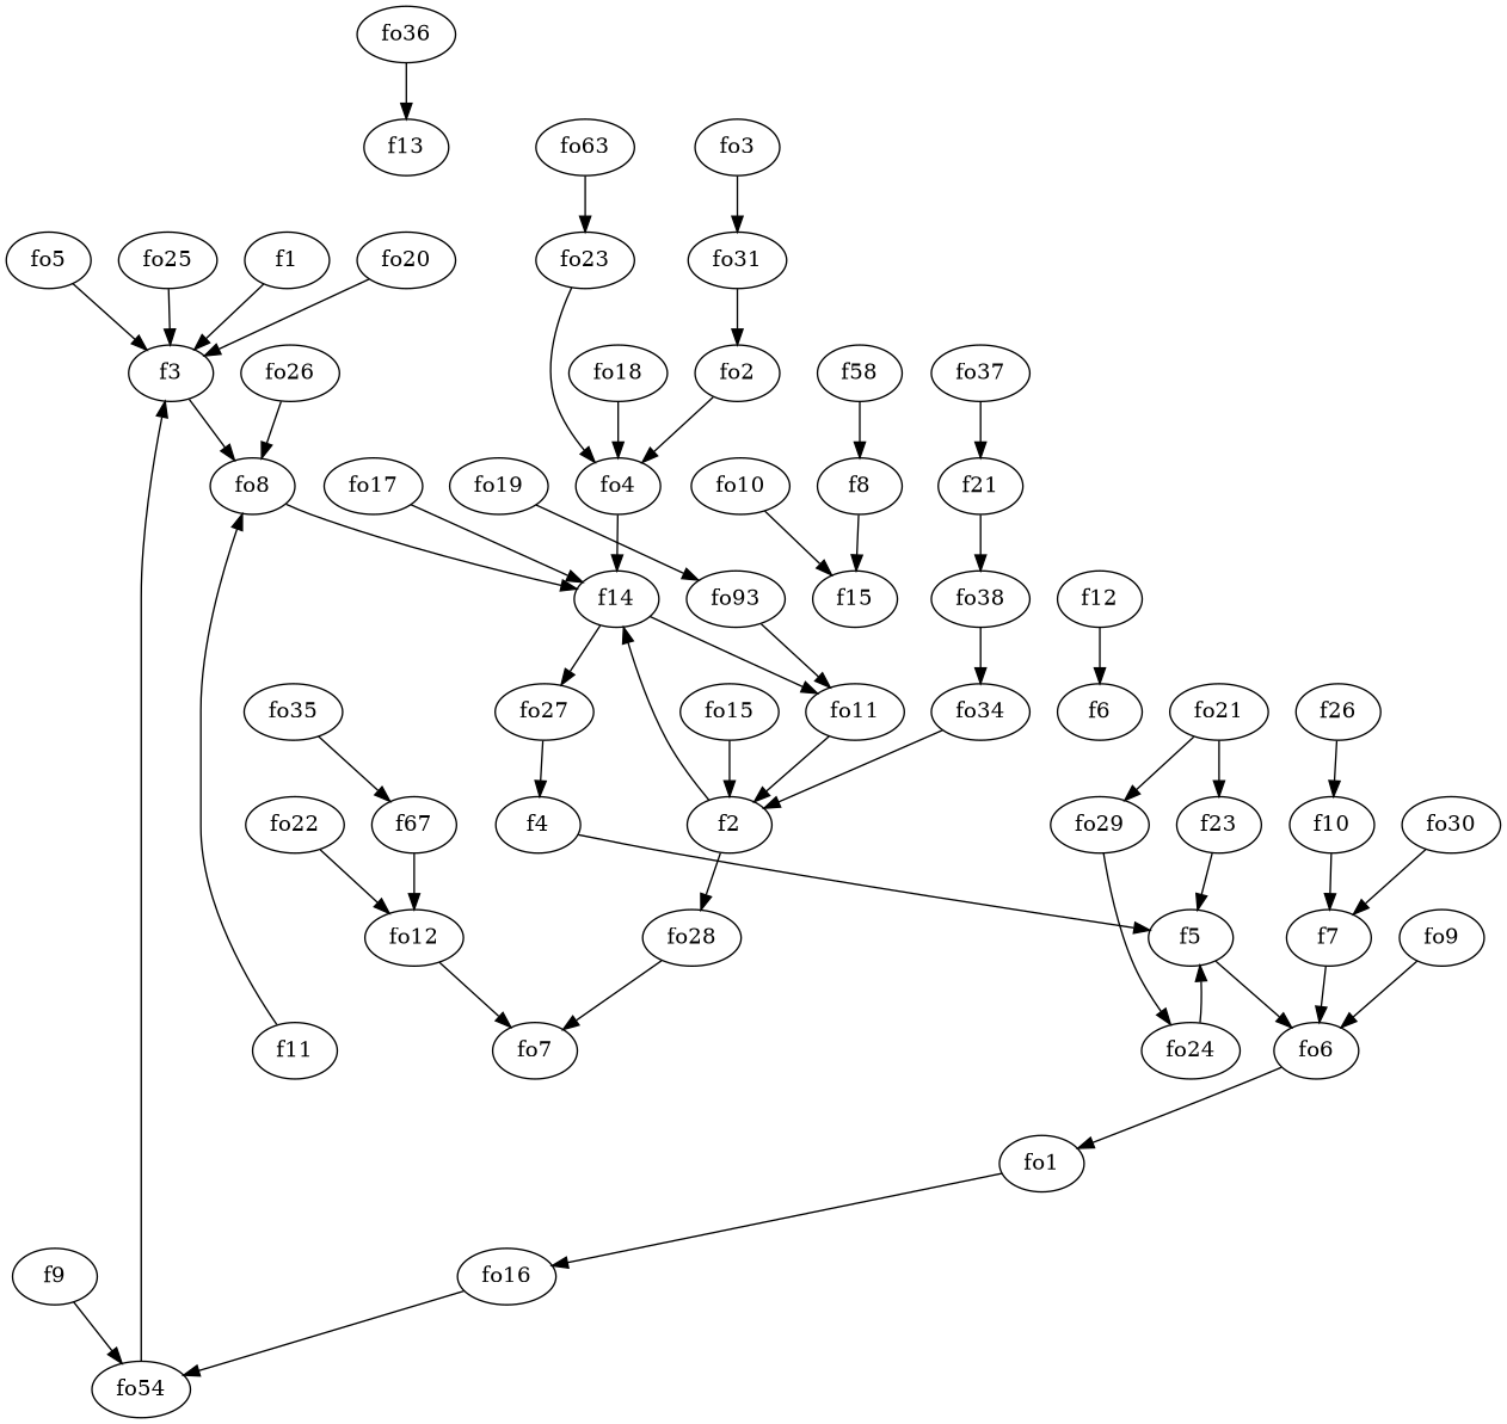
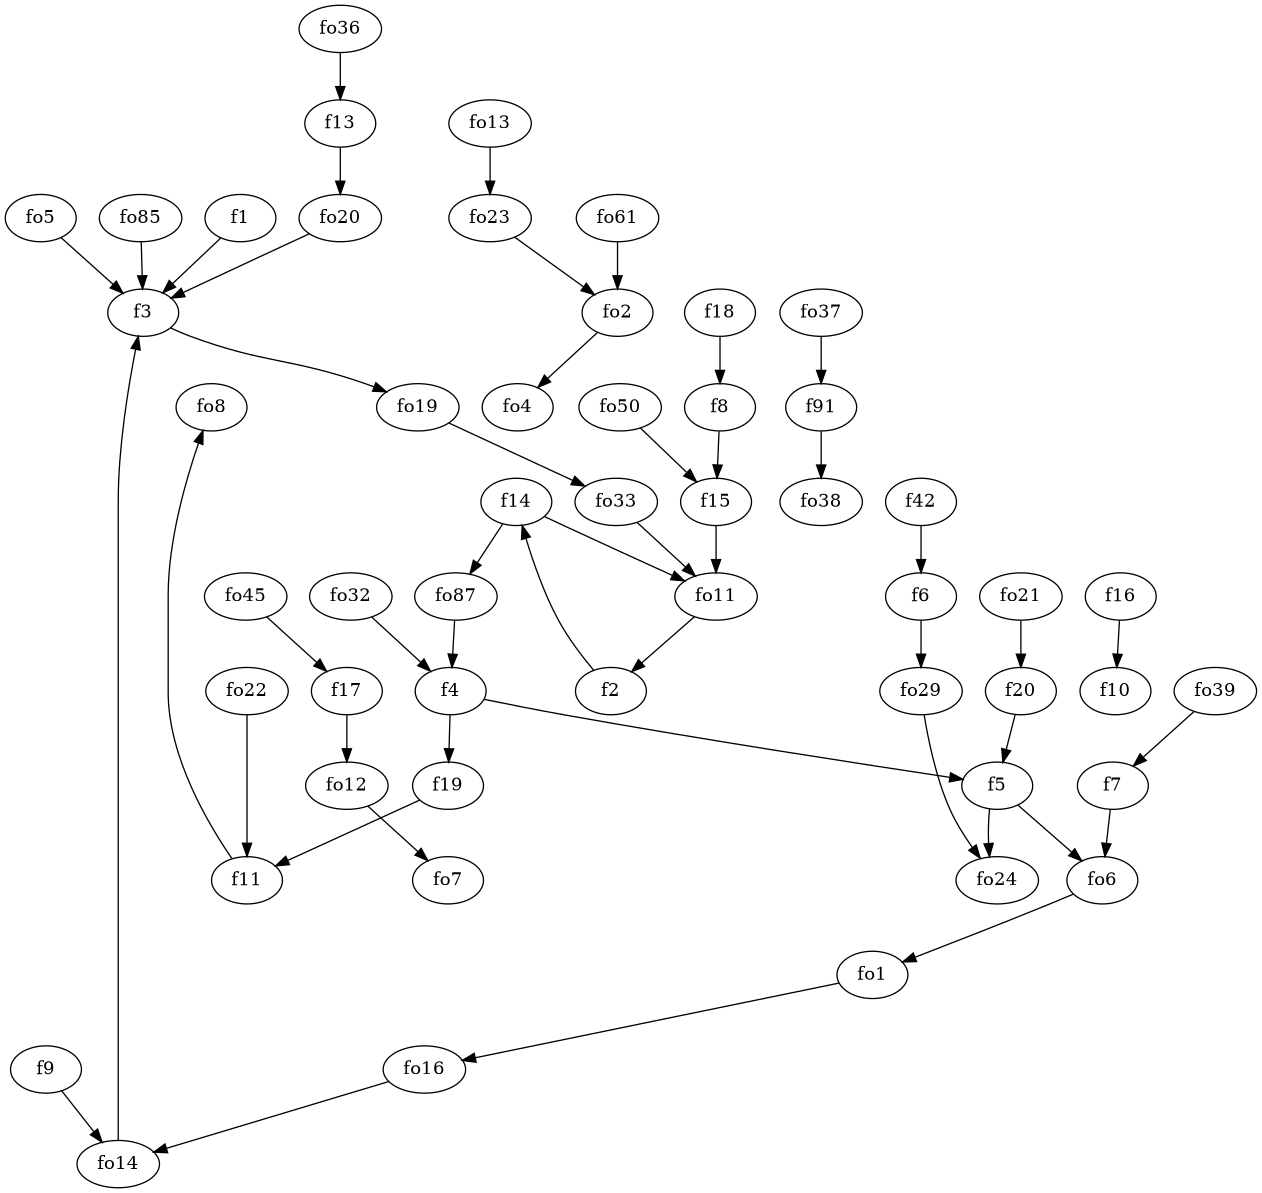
  strict digraph {
    edge [weight=2]
    f1
    f3
    fo8
    f2
    f14
-   fo28
    fo11
-   fo27
+   fo27 [label=fo87]
    fo7
    f4
    f5
+   f19
    fo6
    f11
    fo1
    f6
    fo29
    fo24
    f7
    f8
    f15
    f9
-   fo14 [label=fo54]
+   fo14
    f10
-   f12
+   f12 [label=f42]
    f13
    fo20
-   f16 [label=f26]
-   f17 [label=f67]
+   f16
+   f17
    fo12
-   f18 [label=f58]
-   f20 [label=f23]
-   f21
+   f18
+   f20
+   f21 [label=f91]
    fo38
-   fo34
    fo16
    fo2
    fo4
-   fo3
-   fo31
+   fo31 [label=fo61]
    fo5
-   fo9
-   fo10
-   fo13 [label=fo63]
+   fo10 [label=fo50]
+   fo13
    fo23
-   fo15
-   fo17
-   fo18
    fo19
-   fo33 [label=fo93]
+   fo33
    fo21
    fo22
-   fo25
-   fo26
-   fo30
-   fo35
+   fo25 [label=fo85]
+   fo30 [label=fo39]
+   fo32
+   fo35 [label=fo45]
    fo36
    fo37
    f1 -> f3
-   f3 -> fo8
-   fo8 -> f14
+   f3 -> fo19
    f2 -> f14
-   f2 -> fo28
    f14 -> fo11
    f14 -> fo27
-   fo28 -> fo7
    fo11 -> f2
    fo27 -> f4
    f4 -> f5
+   f4 -> f19
    f5 -> fo6
+   f19 -> f11
    fo6 -> fo1
    f11 -> fo8
    fo1 -> fo16
-   fo21 -> fo29
+   f6 -> fo29
    fo29 -> fo24
-   fo24 -> f5
+   f5 -> fo24
    f7 -> fo6
    f8 -> f15
+   f15 -> fo11
    f9 -> fo14
    fo14 -> f3
-   f10 -> f7
    f12 -> f6
+   f13 -> fo20
    fo20 -> f3
    f16 -> f10
    f17 -> fo12
    fo12 -> fo7
    f18 -> f8
    f20 -> f5
    f21 -> fo38
-   fo38 -> fo34
-   fo34 -> f2
    fo16 -> fo14
    fo2 -> fo4
-   fo4 -> f14
-   fo3 -> fo31
    fo31 -> fo2
    fo5 -> f3
-   fo9 -> fo6
    fo10 -> f15
    fo13 -> fo23
-   fo23 -> fo4
-   fo15 -> f2
-   fo17 -> f14
-   fo18 -> fo4
+   fo23 -> fo2
    fo19 -> fo33
    fo33 -> fo11
    fo21 -> f20
-   fo22 -> fo12
+   fo22 -> f11
    fo25 -> f3
-   fo26 -> fo8
    fo30 -> f7
+   fo32 -> f4
    fo35 -> f17
    fo36 -> f13
    fo37 -> f21
  }
